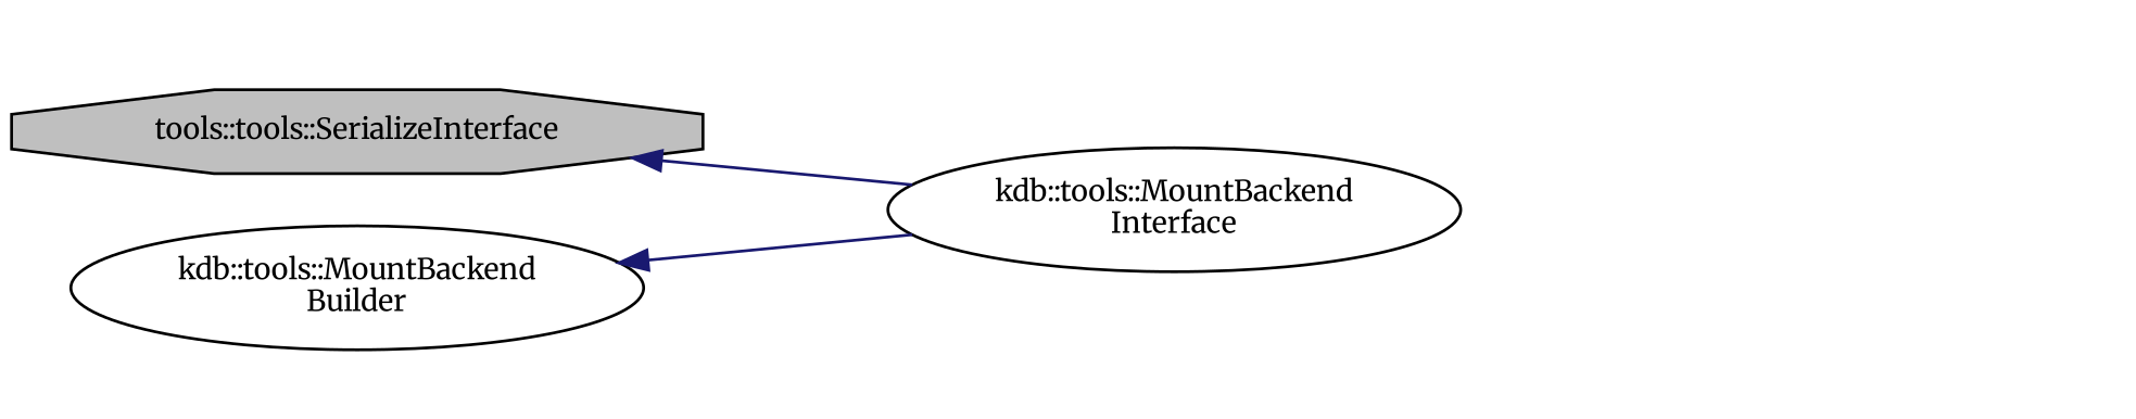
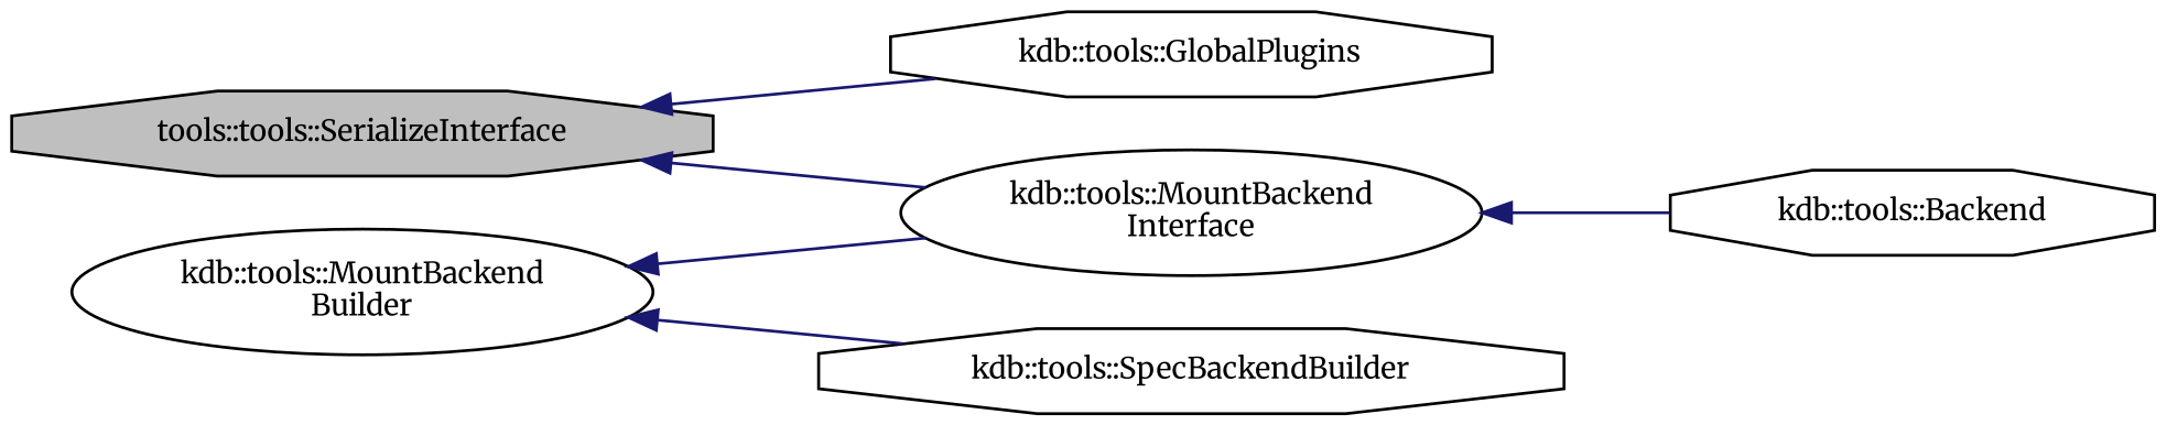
  digraph {
    fontname=Merriweather
    rankdir=LR
    node [color=black fillcolor=white fontname=Merriweather fontsize=10 shape=octagon style=filled]
    edge [color=midnightblue dir=back fontname=Merriweather fontsize=10 labelfontname=Helvetica labelfontsize=10 style=solid]
    n1 [fillcolor=grey75 fontcolor=black height=0.2 label="tools::tools::SerializeInterface" width=0.4]
+   n2 [height=0.2 label="kdb::tools::GlobalPlugins" width=0.4]
    n3 [height=0.2 label="kdb::tools::MountBackend\lInterface" shape=ellipse width=0.4]
+   n4 [height=0.2 label="kdb::tools::Backend" width=0.4]
    n5 [height=0.2 label="kdb::tools::MountBackend\lBuilder" shape=ellipse width=0.4]
+   n6 [height=0.2 label="kdb::tools::SpecBackendBuilder" width=0.4]
+   n1 -> n2
    n1 -> n3
+   n3 -> n4
    n5 -> n3
+   n5 -> n6
  }
